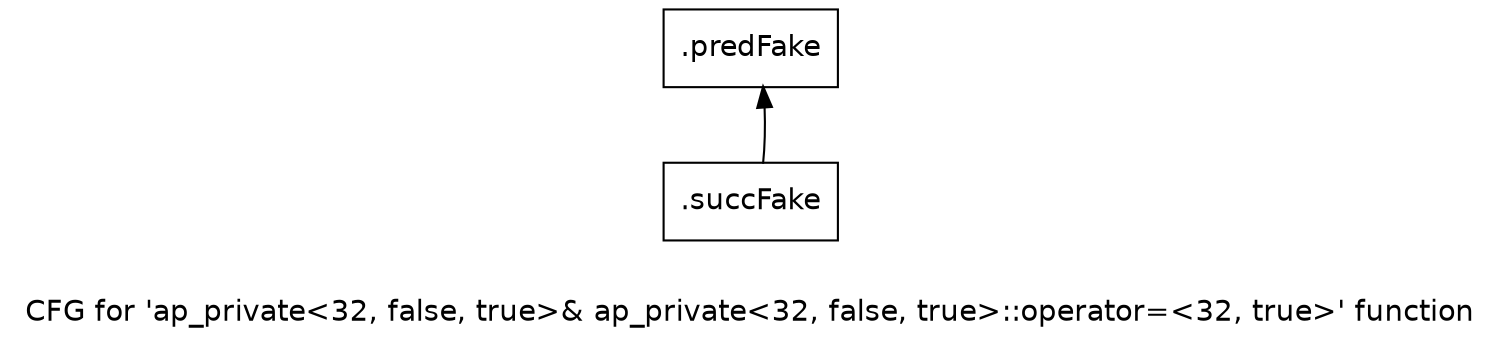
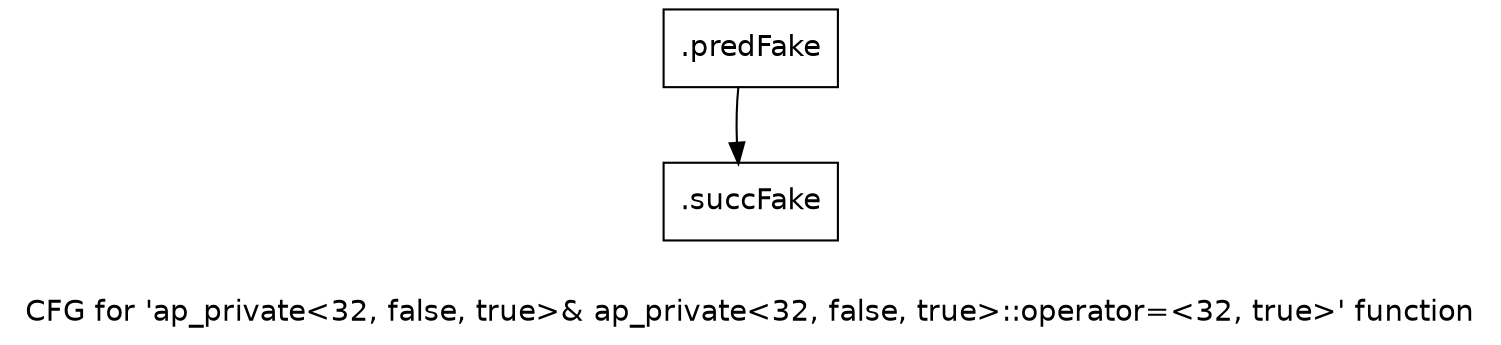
  digraph {
    label="CFG for 'ap_private\<32, false, true\>& ap_private\<32, false, true\>::operator=\<32, true\>' function"
    fontname="DejaVu Sans"
    node [shape=record fontname="DejaVu Sans"]
    n1 [label="{.predFake}"]
    n2 [filename="/media/miguel/NewVolume/Linux/Xilinx/Vitis_HLS/2020.2/include/etc/ap_private.h" label="{.succFake}" linenumber=1519]
-   n2 -> n1 [execusionnum=129 filename="/media/miguel/NewVolume/Linux/Xilinx/Vitis_HLS/2020.2/include/etc/ap_private.h" fontname="DejaVu Sans"]
+   n1 -> n2 [execusionnum=129 filename="/media/miguel/NewVolume/Linux/Xilinx/Vitis_HLS/2020.2/include/etc/ap_private.h" fontname="DejaVu Sans"]
  }
